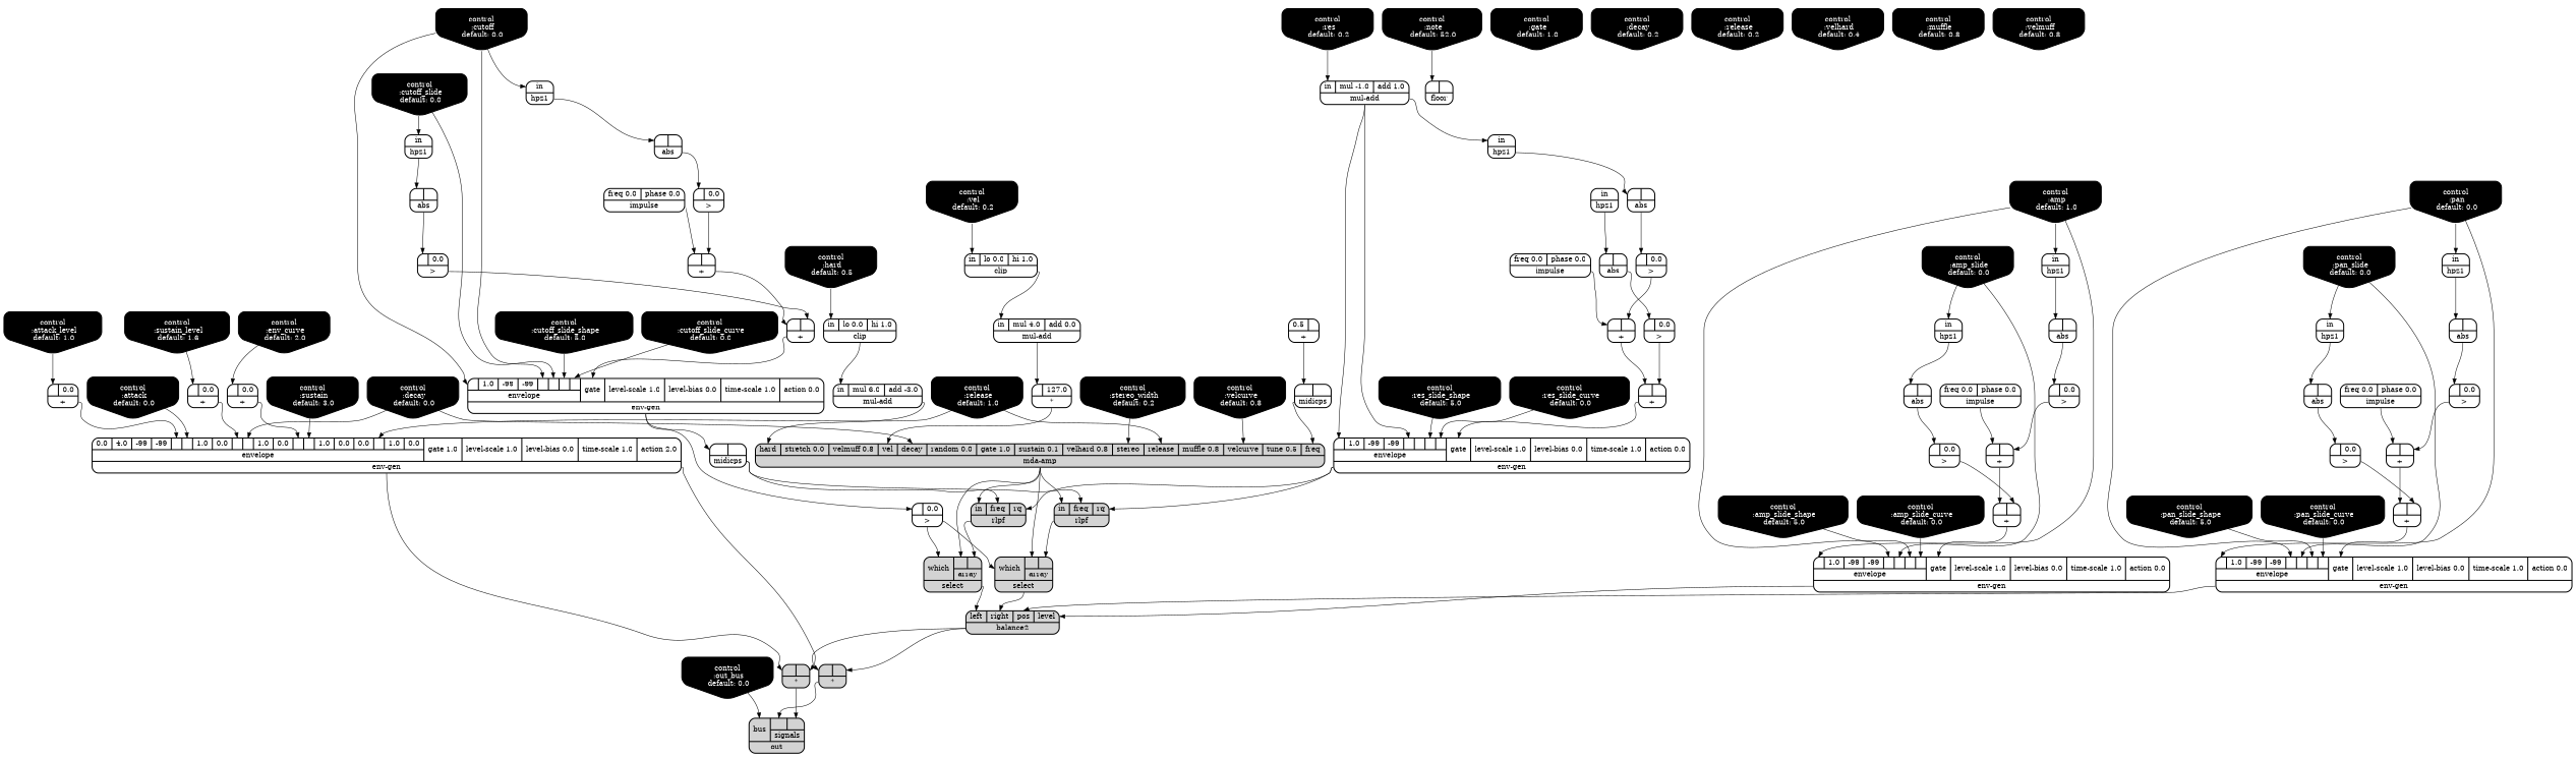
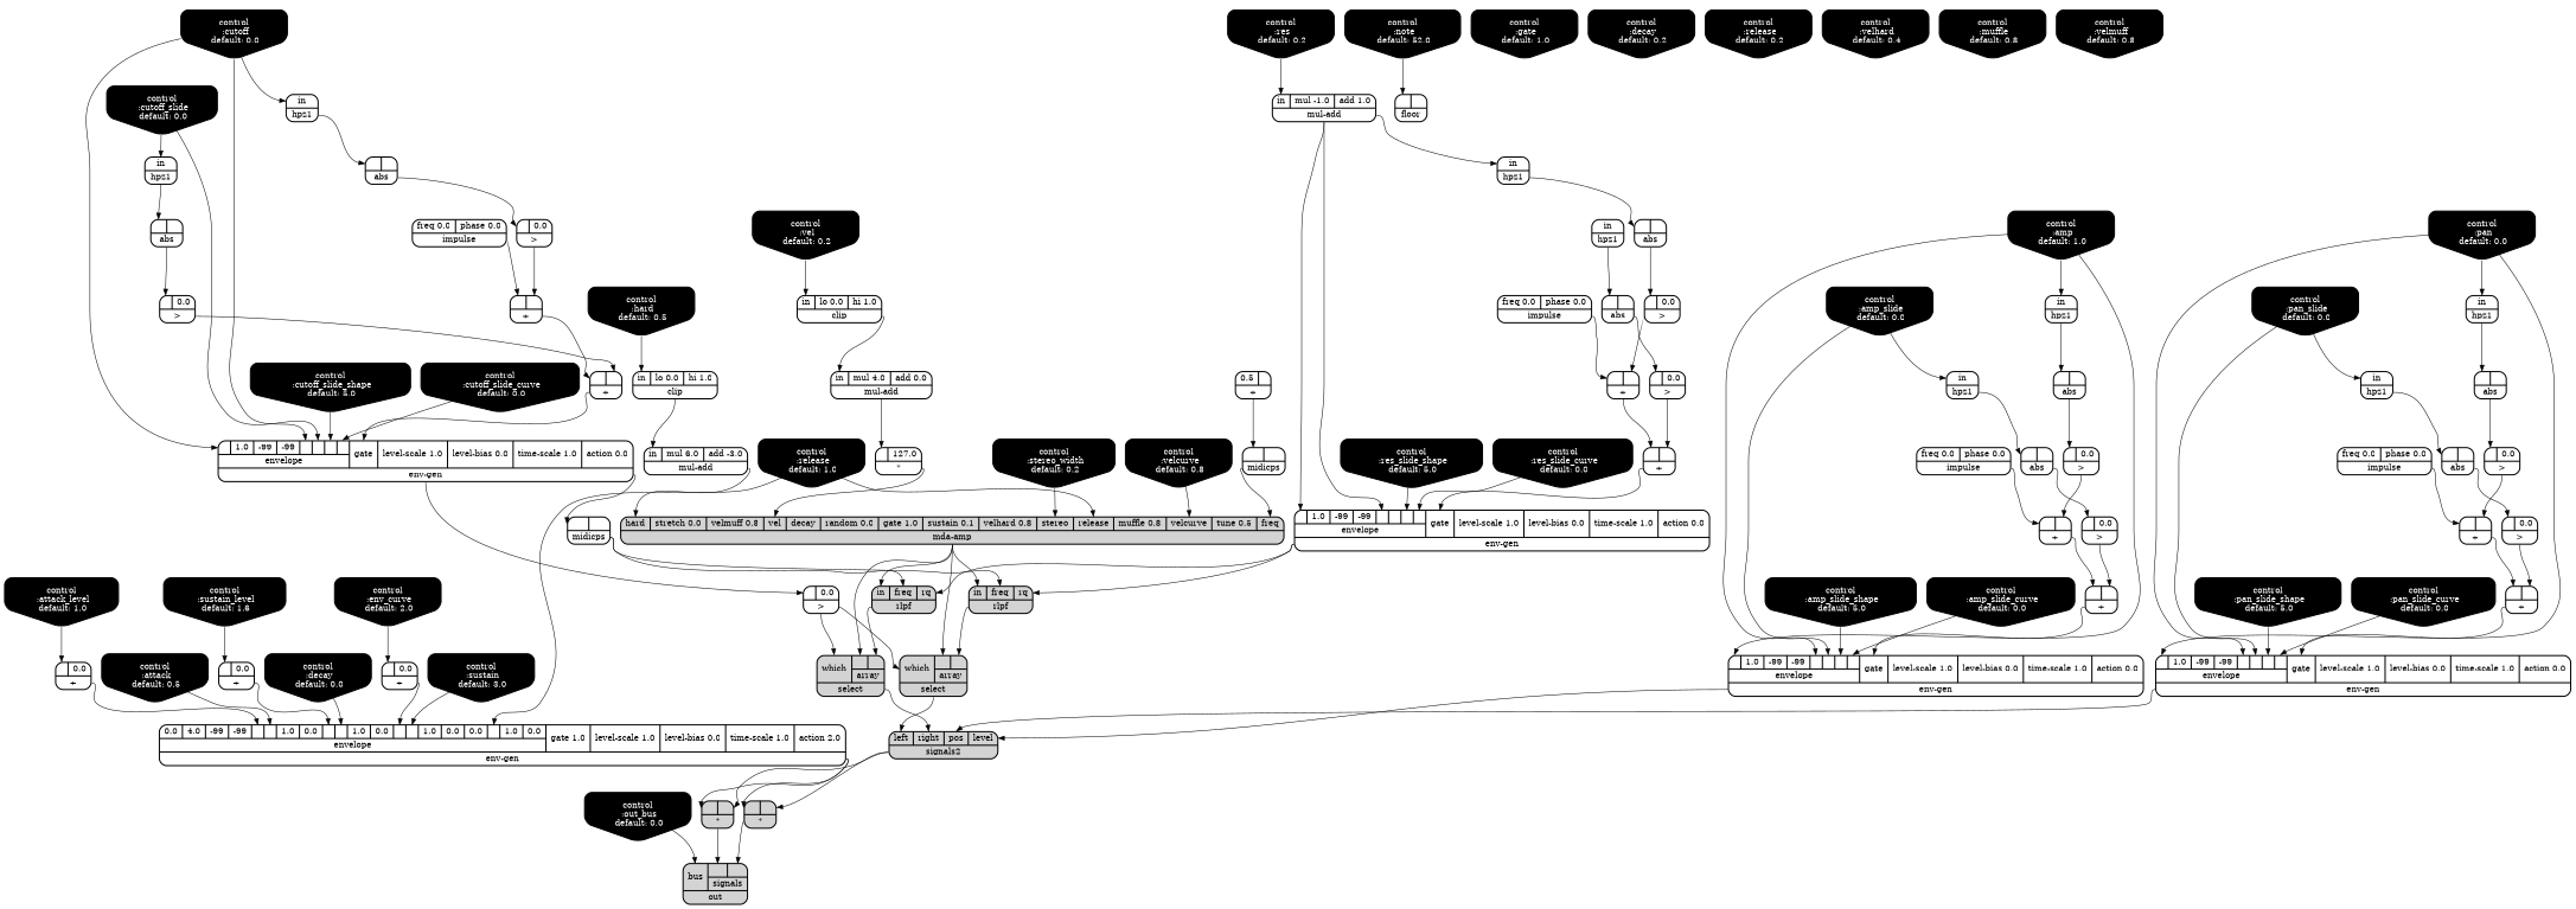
  digraph {
    node [rankdir=LR shape=record style="bold, rounded"]
    edge [headport=a tailport=__UG_NAME__]
    n1 [label="{{ <a> |<b> 127.0} |<__UG_NAME__>* }"]
    n2 [label="{{ <hard> hard|<stretch> stretch 0.0|<velmuff> velmuff 0.8|<vel> vel|<decay> decay|<random> random 0.0|<gate> gate 1.0|<sustain> sustain 0.1|<velhard> velhard 0.8|<stereo> stereo|<release> release|<muffle> muffle 0.8|<velcurve> velcurve|<tune> tune 0.5|<freq> freq} |<__UG_NAME__>mda-amp }" style="filled, bold, rounded"]
    n3 [label="{{ <which> which|{{<array___mda____piano___0>|<array___rlpf___1>}|array}} |<__UG_NAME__>select }" style="filled, bold, rounded"]
    n4 [label="{{ <which> which|{{<array___mda____piano___0>|<array___rlpf___1>}|array}} |<__UG_NAME__>select }" style="filled, bold, rounded"]
    n5 [label="{{ <in> in|<freq> freq|<rq> rq} |<__UG_NAME__>rlpf }" style="filled, bold, rounded"]
    n6 [label="{{ <in> in|<freq> freq|<rq> rq} |<__UG_NAME__>rlpf }" style="filled, bold, rounded"]
    n7 [label="{{ <a> |<b> } |<__UG_NAME__>* }" style="filled, bold, rounded"]
    n8 [label="{{ <bus> bus|{{<signals___binary____op____u____gen___0>|<signals___binary____op____u____gen___1>}|signals}} |<__UG_NAME__>out }" style="filled, bold, rounded"]
    n9 [label="{{ <a> |<b> } |<__UG_NAME__>* }" style="filled, bold, rounded"]
    n10 [label="{{ <a> 0.5|<b> } |<__UG_NAME__>+ }"]
    n11 [label="{{ <a> |<b> } |<__UG_NAME__>midicps }"]
    n12 [label="{{ <a> |<b> } |<__UG_NAME__>+ }"]
    n13 [label="{{ <a> |<b> } |<__UG_NAME__>+ }"]
    n14 [label="{{ {{<envelope___control___0>|1.0|-99|-99|<envelope___control___4>|<envelope___control___5>|<envelope___control___6>|<envelope___control___7>}|envelope}|<gate> gate|<level____scale> level-scale 1.0|<level____bias> level-bias 0.0|<time____scale> time-scale 1.0|<action> action 0.0} |<__UG_NAME__>env-gen }"]
    n15 [label="{{ <a> |<b> 0.0} |<__UG_NAME__>\> }"]
    n16 [label="{{ <a> |<b> } |<__UG_NAME__>midicps }"]
    n17 [label="{{ <a> |<b> } |<__UG_NAME__>+ }"]
    n18 [label="{{ <a> |<b> } |<__UG_NAME__>+ }"]
    n19 [label="{{ {{<envelope___mul____add___0>|1.0|-99|-99|<envelope___mul____add___4>|<envelope___control___5>|<envelope___control___6>|<envelope___control___7>}|envelope}|<gate> gate|<level____scale> level-scale 1.0|<level____bias> level-bias 0.0|<time____scale> time-scale 1.0|<action> action 0.0} |<__UG_NAME__>env-gen }"]
    n20 [label="{{ <a> |<b> 0.0} |<__UG_NAME__>+ }"]
    n21 [label="{{ {{0.0|4.0|-99|-99|<envelope___binary____op____u____gen___4>|<envelope___control___5>|1.0|0.0|<envelope___binary____op____u____gen___8>|<envelope___control___9>|1.0|0.0|<envelope___binary____op____u____gen___12>|<envelope___control___13>|1.0|0.0|0.0|<envelope___control___17>|1.0|0.0}|envelope}|<gate> gate 1.0|<level____scale> level-scale 1.0|<level____bias> level-bias 0.0|<time____scale> time-scale 1.0|<action> action 2.0} |<__UG_NAME__>env-gen }"]
    n22 [label="{{ <a> |<b> 0.0} |<__UG_NAME__>+ }"]
    n23 [label="{{ <a> |<b> 0.0} |<__UG_NAME__>+ }"]
    n24 [label="{{ <a> |<b> } |<__UG_NAME__>+ }"]
    n25 [label="{{ <a> |<b> } |<__UG_NAME__>+ }"]
    n26 [label="{{ {{<envelope___control___0>|1.0|-99|-99|<envelope___control___4>|<envelope___control___5>|<envelope___control___6>|<envelope___control___7>}|envelope}|<gate> gate|<level____scale> level-scale 1.0|<level____bias> level-bias 0.0|<time____scale> time-scale 1.0|<action> action 0.0} |<__UG_NAME__>env-gen }"]
-   n27 [label="{{ <left> left|<right> right|<pos> pos|<level> level} |<__UG_NAME__>balance2 }" style="filled, bold, rounded"]
+   n27 [label="{{ <left> left|<right> right|<pos> pos|<level> level} |<__UG_NAME__>signals2 }" style="filled, bold, rounded"]
    n28 [label="{{ <a> |<b> } |<__UG_NAME__>+ }"]
    n29 [label="{{ <a> |<b> } |<__UG_NAME__>+ }"]
    n30 [label="{{ {{<envelope___control___0>|1.0|-99|-99|<envelope___control___4>|<envelope___control___5>|<envelope___control___6>|<envelope___control___7>}|envelope}|<gate> gate|<level____scale> level-scale 1.0|<level____bias> level-bias 0.0|<time____scale> time-scale 1.0|<action> action 0.0} |<__UG_NAME__>env-gen }"]
    n31 [label="{{ <a> |<b> 0.0} |<__UG_NAME__>\> }"]
    n32 [label="{{ <a> |<b> 0.0} |<__UG_NAME__>\> }"]
    n33 [label="{{ <a> |<b> 0.0} |<__UG_NAME__>\> }"]
    n34 [label="{{ <a> |<b> 0.0} |<__UG_NAME__>\> }"]
    n35 [label="{{ <a> |<b> 0.0} |<__UG_NAME__>\> }"]
    n36 [label="{{ <a> |<b> 0.0} |<__UG_NAME__>\> }"]
    n37 [label="{{ <a> |<b> 0.0} |<__UG_NAME__>\> }"]
    n38 [label="{{ <a> |<b> 0.0} |<__UG_NAME__>\> }"]
    n39 [label="{{ <a> |<b> } |<__UG_NAME__>abs }"]
    n40 [label="{{ <a> |<b> } |<__UG_NAME__>abs }"]
    n41 [label="{{ <a> |<b> } |<__UG_NAME__>abs }"]
    n42 [label="{{ <a> |<b> } |<__UG_NAME__>abs }"]
    n43 [label="{{ <a> |<b> } |<__UG_NAME__>abs }"]
    n44 [label="{{ <a> |<b> } |<__UG_NAME__>abs }"]
    n45 [label="{{ <a> |<b> } |<__UG_NAME__>abs }"]
    n46 [label="{{ <a> |<b> } |<__UG_NAME__>abs }"]
    n47 [label="{{ <in> in|<lo> lo 0.0|<hi> hi 1.0} |<__UG_NAME__>clip }"]
    n48 [label="{{ <in> in|<mul> mul 4.0|<add> add 0.0} |<__UG_NAME__>mul-add }"]
    n49 [label="{{ <in> in|<lo> lo 0.0|<hi> hi 1.0} |<__UG_NAME__>clip }"]
    n50 [label="{{ <in> in|<mul> mul 6.0|<add> add -3.0} |<__UG_NAME__>mul-add }"]
    n51 [fillcolor=black fontcolor=white label="control\n :note\n default: 52.0" shape=invhouse style="rounded, filled, bold" rankdir=""]
    n52 [label="{{ <a> |<b> } |<__UG_NAME__>floor }"]
    n53 [fillcolor=black fontcolor=white label="control\n :amp\n default: 1.0" shape=invhouse style="rounded, filled, bold" rankdir=""]
    n54 [label="{{ <in> in} |<__UG_NAME__>hpz1 }"]
    n55 [fillcolor=black fontcolor=white label="control\n :amp_slide\n default: 0.0" shape=invhouse style="rounded, filled, bold" rankdir=""]
    n56 [label="{{ <in> in} |<__UG_NAME__>hpz1 }"]
    n57 [fillcolor=black fontcolor=white label="control\n :amp_slide_shape\n default: 5.0" shape=invhouse style="rounded, filled, bold" rankdir=""]
    n58 [fillcolor=black fontcolor=white label="control\n :amp_slide_curve\n default: 0.0" shape=invhouse style="rounded, filled, bold" rankdir=""]
    n59 [fillcolor=black fontcolor=white label="control\n :pan\n default: 0.0" shape=invhouse style="rounded, filled, bold" rankdir=""]
    n60 [label="{{ <in> in} |<__UG_NAME__>hpz1 }"]
    n61 [fillcolor=black fontcolor=white label="control\n :pan_slide\n default: 0.0" shape=invhouse style="rounded, filled, bold" rankdir=""]
    n62 [label="{{ <in> in} |<__UG_NAME__>hpz1 }"]
    n63 [fillcolor=black fontcolor=white label="control\n :pan_slide_shape\n default: 5.0" shape=invhouse style="rounded, filled, bold" rankdir=""]
    n64 [fillcolor=black fontcolor=white label="control\n :pan_slide_curve\n default: 0.0" shape=invhouse style="rounded, filled, bold" rankdir=""]
-   n65 [fillcolor=black fontcolor=white label="control\n :attack\n default: 0.0" shape=invhouse style="rounded, filled, bold" rankdir=""]
+   n65 [fillcolor=black fontcolor=white label="control\n :attack\n default: 0.5" shape=invhouse style="rounded, filled, bold" rankdir=""]
    n66 [fillcolor=black fontcolor=white label="control\n :decay\n default: 0.0" shape=invhouse style="rounded, filled, bold" rankdir=""]
    n67 [fillcolor=black fontcolor=white label="control\n :sustain\n default: 3.0" shape=invhouse style="rounded, filled, bold" rankdir=""]
    n68 [fillcolor=black fontcolor=white label="control\n :release\n default: 1.0" shape=invhouse style="rounded, filled, bold" rankdir=""]
    n69 [fillcolor=black fontcolor=white label="control\n :attack_level\n default: 1.0" shape=invhouse style="rounded, filled, bold" rankdir=""]
    n70 [fillcolor=black fontcolor=white label="control\n :sustain_level\n default: 1.6" shape=invhouse style="rounded, filled, bold" rankdir=""]
    n71 [fillcolor=black fontcolor=white label="control\n :env_curve\n default: 2.0" shape=invhouse style="rounded, filled, bold" rankdir=""]
    n72 [fillcolor=black fontcolor=white label="control\n :gate\n default: 1.0" shape=invhouse style="rounded, filled, bold" rankdir=""]
    n73 [fillcolor=black fontcolor=white label="control\n :vel\n default: 0.2" shape=invhouse style="rounded, filled, bold" rankdir=""]
    n74 [fillcolor=black fontcolor=white label="control\n :decay\n default: 0.2" shape=invhouse style="rounded, filled, bold" rankdir=""]
    n75 [fillcolor=black fontcolor=white label="control\n :release\n default: 0.2" shape=invhouse style="rounded, filled, bold" rankdir=""]
    n76 [fillcolor=black fontcolor=white label="control\n :hard\n default: 0.5" shape=invhouse style="rounded, filled, bold" rankdir=""]
    n77 [fillcolor=black fontcolor=white label="control\n :velhard\n default: 0.4" shape=invhouse style="rounded, filled, bold" rankdir=""]
    n78 [fillcolor=black fontcolor=white label="control\n :muffle\n default: 0.8" shape=invhouse style="rounded, filled, bold" rankdir=""]
    n79 [fillcolor=black fontcolor=white label="control\n :velmuff\n default: 0.8" shape=invhouse style="rounded, filled, bold" rankdir=""]
    n80 [fillcolor=black fontcolor=white label="control\n :velcurve\n default: 0.8" shape=invhouse style="rounded, filled, bold" rankdir=""]
    n81 [fillcolor=black fontcolor=white label="control\n :stereo_width\n default: 0.2" shape=invhouse style="rounded, filled, bold" rankdir=""]
    n82 [fillcolor=black fontcolor=white label="control\n :cutoff\n default: 0.0" shape=invhouse style="rounded, filled, bold" rankdir=""]
    n83 [label="{{ <in> in} |<__UG_NAME__>hpz1 }"]
    n84 [fillcolor=black fontcolor=white label="control\n :cutoff_slide\n default: 0.0" shape=invhouse style="rounded, filled, bold" rankdir=""]
    n85 [label="{{ <in> in} |<__UG_NAME__>hpz1 }"]
    n86 [fillcolor=black fontcolor=white label="control\n :cutoff_slide_shape\n default: 5.0" shape=invhouse style="rounded, filled, bold" rankdir=""]
    n87 [fillcolor=black fontcolor=white label="control\n :cutoff_slide_curve\n default: 0.0" shape=invhouse style="rounded, filled, bold" rankdir=""]
    n88 [fillcolor=black fontcolor=white label="control\n :res\n default: 0.2" shape=invhouse style="rounded, filled, bold" rankdir=""]
    n89 [label="{{ <in> in|<mul> mul -1.0|<add> add 1.0} |<__UG_NAME__>mul-add }"]
    n90 [label="{{ <in> in} |<__UG_NAME__>hpz1 }"]
    n91 [label="{{ <in> in} |<__UG_NAME__>hpz1 }"]
    n92 [fillcolor=black fontcolor=white label="control\n :res_slide_shape\n default: 5.0" shape=invhouse style="rounded, filled, bold" rankdir=""]
    n93 [fillcolor=black fontcolor=white label="control\n :res_slide_curve\n default: 0.0" shape=invhouse style="rounded, filled, bold" rankdir=""]
    n94 [fillcolor=black fontcolor=white label="control\n :out_bus\n default: 0.0" shape=invhouse style="rounded, filled, bold" rankdir=""]
    n95 [label="{{ <freq> freq 0.0|<phase> phase 0.0} |<__UG_NAME__>impulse }"]
    n96 [label="{{ <freq> freq 0.0|<phase> phase 0.0} |<__UG_NAME__>impulse }"]
    n97 [label="{{ <freq> freq 0.0|<phase> phase 0.0} |<__UG_NAME__>impulse }"]
    n98 [label="{{ <freq> freq 0.0|<phase> phase 0.0} |<__UG_NAME__>impulse }"]
    n1 -> n2 [headport=vel]
    n2 -> n3 [headport=array___mda____piano___0]
    n2 -> n4 [headport=array___mda____piano___0]
    n2 -> n5 [headport=in]
    n2 -> n6 [headport=in]
    n3 -> n27 [headport=left]
    n4 -> n27 [headport=right]
    n5 -> n4 [headport=array___rlpf___1]
    n6 -> n3 [headport=array___rlpf___1]
    n7 -> n8 [headport=signals___binary____op____u____gen___1]
    n9 -> n8 [headport=signals___binary____op____u____gen___0]
    n10 -> n11
    n11 -> n2 [headport=freq]
    n12 -> n13
    n13 -> n14 [headport=gate]
    n14 -> n15
    n14 -> n16
    n15 -> n3 [headport=which]
    n15 -> n4 [headport=which]
    n16 -> n5 [headport=freq]
    n16 -> n6 [headport=freq]
    n17 -> n18
    n18 -> n19 [headport=gate]
    n19 -> n5 [headport=rq]
    n19 -> n6 [headport=rq]
    n20 -> n21 [headport=envelope___binary____op____u____gen___4]
    n21 -> n7
    n21 -> n9
    n22 -> n21 [headport=envelope___binary____op____u____gen___8]
    n23 -> n21 [headport=envelope___binary____op____u____gen___12]
    n24 -> n25
    n25 -> n26 [headport=gate]
    n26 -> n27 [headport=pos]
    n27 -> n7 [headport=b]
    n27 -> n9 [headport=b]
    n28 -> n29
    n29 -> n30 [headport=gate]
    n30 -> n27 [headport=level]
    n31 -> n12 [headport=b]
    n32 -> n13 [headport=b]
    n33 -> n17 [headport=b]
    n34 -> n18 [headport=b]
    n35 -> n25 [headport=b]
    n36 -> n24 [headport=b]
    n37 -> n28 [headport=b]
    n38 -> n29 [headport=b]
    n39 -> n31
    n40 -> n32
    n41 -> n33
    n42 -> n34
    n43 -> n35
    n44 -> n36
    n45 -> n37
    n46 -> n38
    n47 -> n48 [headport=in]
    n48 -> n1
    n49 -> n50 [headport=in]
    n50 -> n2 [headport=hard]
    n51 -> n52
    n53 -> n30 [headport=envelope___control___0]
    n53 -> n30 [headport=envelope___control___4]
    n53 -> n54 [headport=in]
    n54 -> n45
    n55 -> n30 [headport=envelope___control___5]
    n55 -> n56 [headport=in]
    n56 -> n46
    n57 -> n30 [headport=envelope___control___6]
    n58 -> n30 [headport=envelope___control___7]
    n59 -> n26 [headport=envelope___control___0]
    n59 -> n26 [headport=envelope___control___4]
    n59 -> n60 [headport=in]
    n60 -> n44
    n61 -> n26 [headport=envelope___control___5]
    n61 -> n62 [headport=in]
    n62 -> n43
    n63 -> n26 [headport=envelope___control___6]
    n64 -> n26 [headport=envelope___control___7]
    n65 -> n21 [headport=envelope___control___5]
-   n66 -> n2 [headport=decay]
    n66 -> n21 [headport=envelope___control___9]
    n67 -> n21 [headport=envelope___control___13]
    n68 -> n2 [headport=release]
    n68 -> n21 [headport=envelope___control___17]
    n69 -> n20
    n70 -> n22
    n71 -> n23
    n73 -> n47 [headport=in]
    n76 -> n49 [headport=in]
    n80 -> n2 [headport=velcurve]
    n81 -> n2 [headport=stereo]
    n82 -> n14 [headport=envelope___control___0]
    n82 -> n14 [headport=envelope___control___4]
    n82 -> n83 [headport=in]
    n83 -> n39
    n84 -> n14 [headport=envelope___control___5]
    n84 -> n85 [headport=in]
    n85 -> n40
    n86 -> n14 [headport=envelope___control___6]
    n87 -> n14 [headport=envelope___control___7]
    n88 -> n89 [headport=in]
    n89 -> n19 [headport=envelope___mul____add___0]
    n89 -> n19 [headport=envelope___mul____add___4]
    n89 -> n90 [headport=in]
    n90 -> n41
    n91 -> n42
    n92 -> n19 [headport=envelope___control___6]
    n93 -> n19 [headport=envelope___control___7]
    n94 -> n8 [headport=bus]
    n95 -> n12
    n96 -> n17
    n97 -> n24
    n98 -> n28
  }
